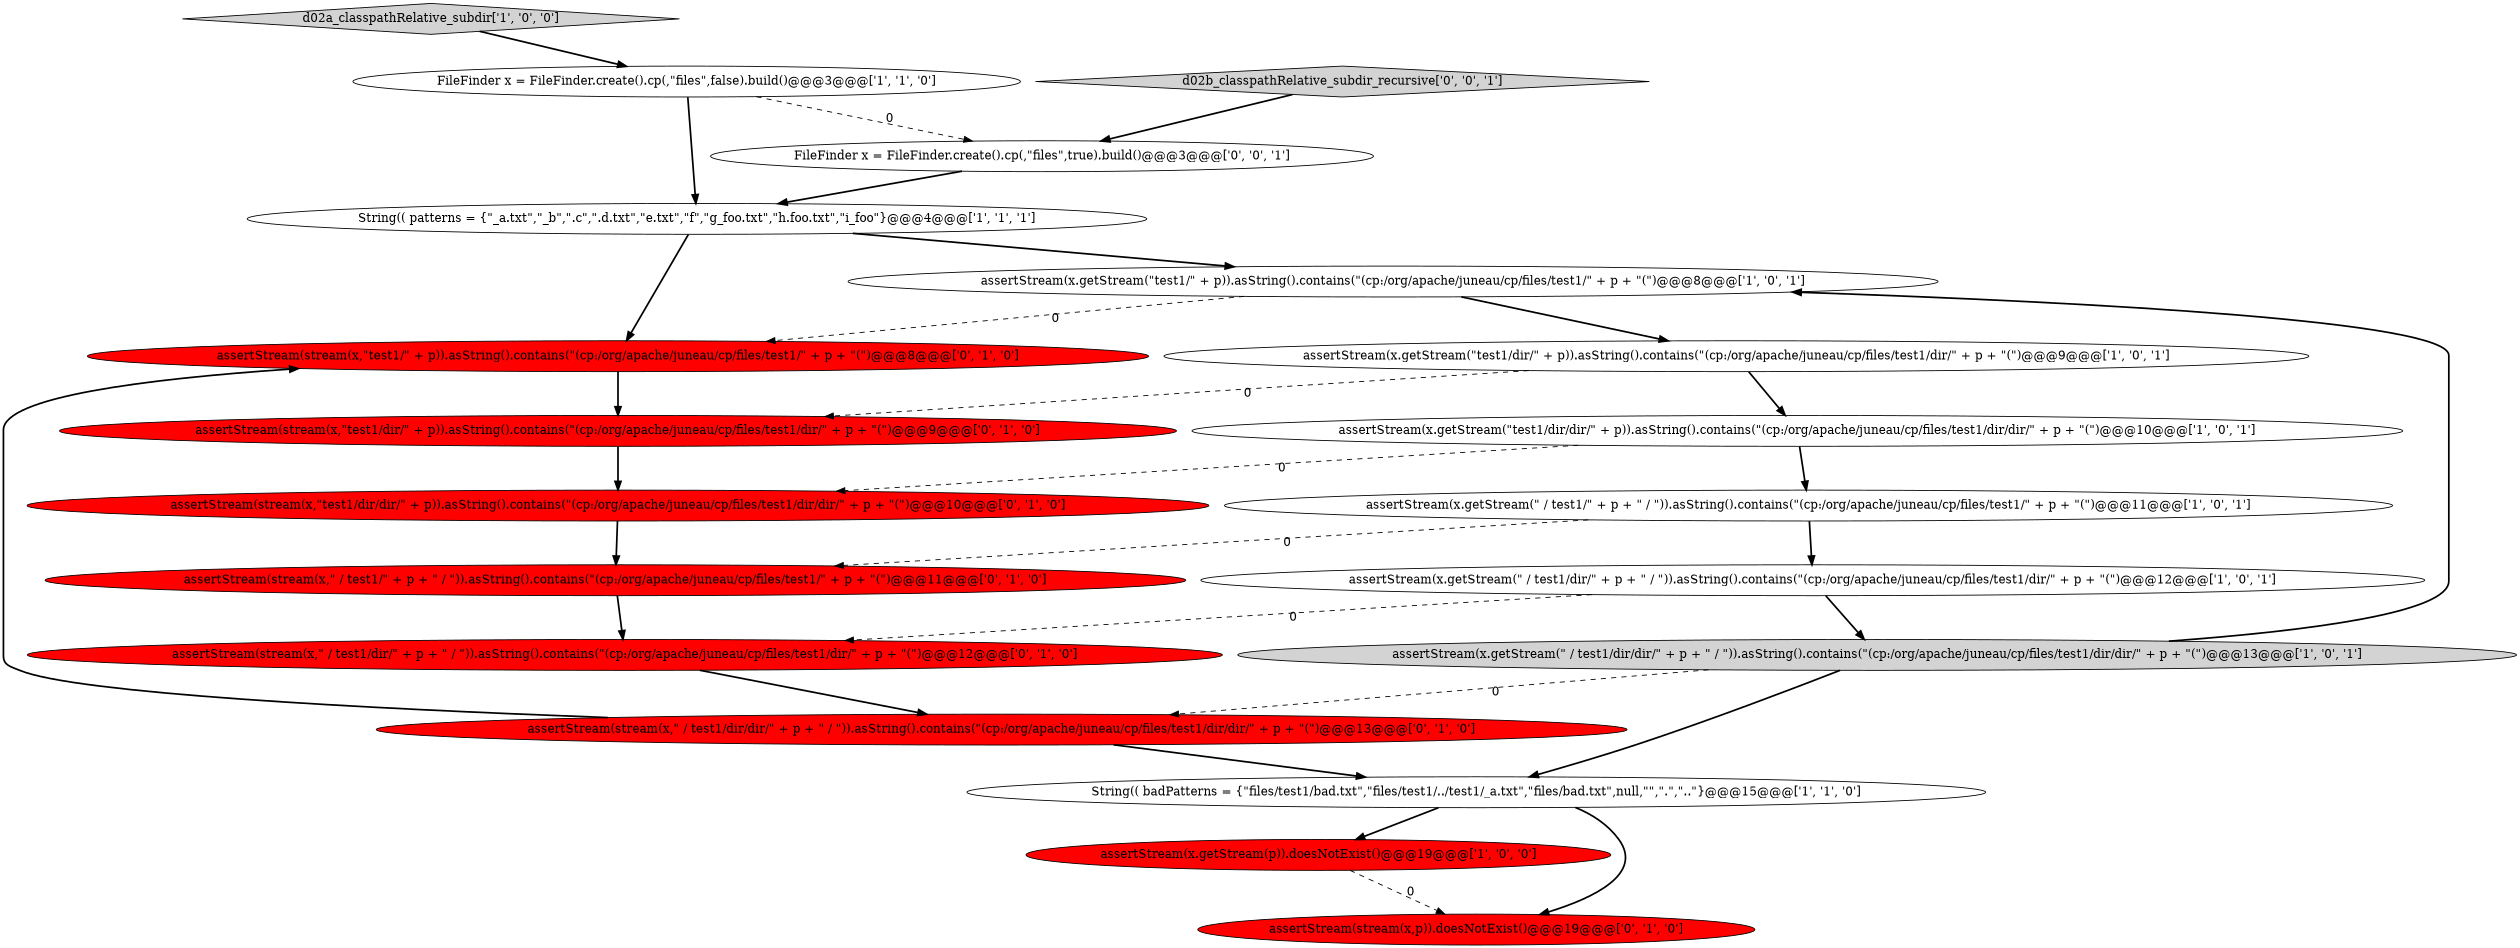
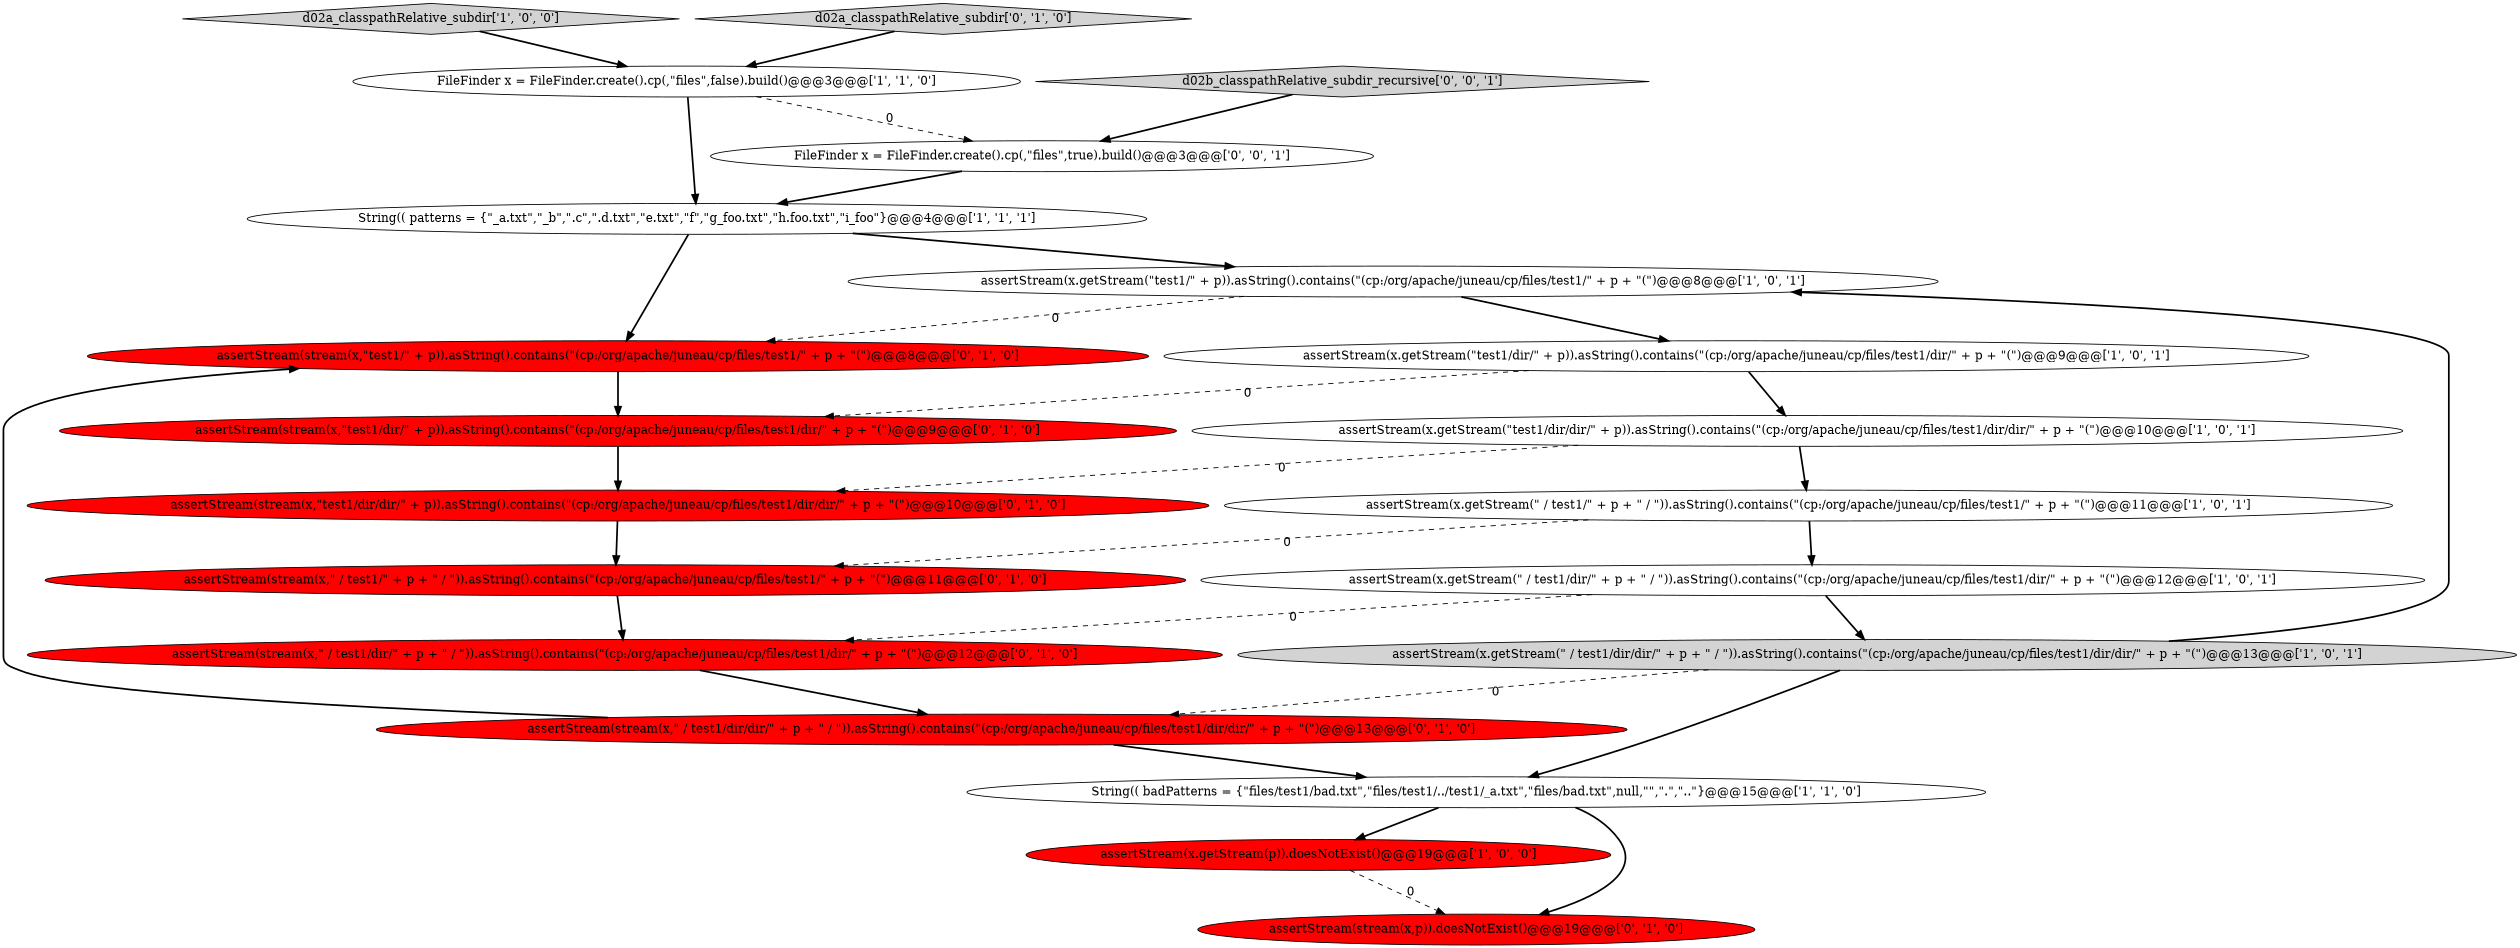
  digraph {
    node [fillcolor=white shape=ellipse style=filled]
    edge [style=bold]
    n1 [label="String(( patterns = {\"_a.txt\",\"_b\",\".c\",\".d.txt\",\"e.txt\",\"f\",\"g_foo.txt\",\"h.foo.txt\",\"i_foo\"}@@@4@@@['1', '1', '1']"]
    n2 [label="assertStream(x.getStream(\"test1/\" + p)).asString().contains(\"(cp:/org/apache/juneau/cp/files/test1/\" + p + \"(\")@@@8@@@['1', '0', '1']"]
    n3 [fillcolor=red label="assertStream(stream(x,\"test1/\" + p)).asString().contains(\"(cp:/org/apache/juneau/cp/files/test1/\" + p + \"(\")@@@8@@@['0', '1', '0']"]
    n4 [label="FileFinder x = FileFinder.create().cp(,\"files\",false).build()@@@3@@@['1', '1', '0']"]
    n5 [label="FileFinder x = FileFinder.create().cp(,\"files\",true).build()@@@3@@@['0', '0', '1']"]
    n6 [fillcolor=red label="assertStream(stream(x,\" / test1/dir/\" + p + \" / \")).asString().contains(\"(cp:/org/apache/juneau/cp/files/test1/dir/\" + p + \"(\")@@@12@@@['0', '1', '0']"]
    n7 [fillcolor=red label="assertStream(stream(x,\" / test1/dir/dir/\" + p + \" / \")).asString().contains(\"(cp:/org/apache/juneau/cp/files/test1/dir/dir/\" + p + \"(\")@@@13@@@['0', '1', '0']"]
    n8 [fillcolor=red label="assertStream(x.getStream(p)).doesNotExist()@@@19@@@['1', '0', '0']"]
    n9 [fillcolor=red label="assertStream(stream(x,p)).doesNotExist()@@@19@@@['0', '1', '0']"]
    n10 [fillcolor=red label="assertStream(stream(x,\"test1/dir/dir/\" + p)).asString().contains(\"(cp:/org/apache/juneau/cp/files/test1/dir/dir/\" + p + \"(\")@@@10@@@['0', '1', '0']"]
    n11 [fillcolor=red label="assertStream(stream(x,\" / test1/\" + p + \" / \")).asString().contains(\"(cp:/org/apache/juneau/cp/files/test1/\" + p + \"(\")@@@11@@@['0', '1', '0']"]
    n12 [label="assertStream(x.getStream(\"test1/dir/\" + p)).asString().contains(\"(cp:/org/apache/juneau/cp/files/test1/dir/\" + p + \"(\")@@@9@@@['1', '0', '1']"]
    n13 [fillcolor=red label="assertStream(stream(x,\"test1/dir/\" + p)).asString().contains(\"(cp:/org/apache/juneau/cp/files/test1/dir/\" + p + \"(\")@@@9@@@['0', '1', '0']"]
    n14 [label="assertStream(x.getStream(\"test1/dir/dir/\" + p)).asString().contains(\"(cp:/org/apache/juneau/cp/files/test1/dir/dir/\" + p + \"(\")@@@10@@@['1', '0', '1']"]
    n15 [label="assertStream(x.getStream(\" / test1/dir/\" + p + \" / \")).asString().contains(\"(cp:/org/apache/juneau/cp/files/test1/dir/\" + p + \"(\")@@@12@@@['1', '0', '1']"]
    n16 [fillcolor=lightgray label="assertStream(x.getStream(\" / test1/dir/dir/\" + p + \" / \")).asString().contains(\"(cp:/org/apache/juneau/cp/files/test1/dir/dir/\" + p + \"(\")@@@13@@@['1', '0', '1']"]
    n17 [fillcolor=lightgray label="d02b_classpathRelative_subdir_recursive['0', '0', '1']" shape=diamond]
    n18 [label="String(( badPatterns = {\"files/test1/bad.txt\",\"files/test1/../test1/_a.txt\",\"files/bad.txt\",null,\"\",\".\",\"..\"}@@@15@@@['1', '1', '0']"]
    n19 [label="assertStream(x.getStream(\" / test1/\" + p + \" / \")).asString().contains(\"(cp:/org/apache/juneau/cp/files/test1/\" + p + \"(\")@@@11@@@['1', '0', '1']"]
    n20 [fillcolor=lightgray label="d02a_classpathRelative_subdir['1', '0', '0']" shape=diamond]
+   n21 [fillcolor=lightgray label="d02a_classpathRelative_subdir['0', '1', '0']" shape=diamond]
    n1 -> n2
    n1 -> n3
    n2 -> n3 [label=0 style=dashed]
    n2 -> n12
    n3 -> n13
    n4 -> n1
    n4 -> n5 [label=0 style=dashed]
    n5 -> n1
    n6 -> n7
    n7 -> n3
    n7 -> n18
    n8 -> n9 [label=0 style=dashed]
    n10 -> n11
    n11 -> n6
    n12 -> n13 [label=0 style=dashed]
    n12 -> n14
    n13 -> n10
    n14 -> n10 [label=0 style=dashed]
    n14 -> n19
    n15 -> n6 [label=0 style=dashed]
    n15 -> n16
    n16 -> n2
    n16 -> n7 [label=0 style=dashed]
    n16 -> n18
    n17 -> n5
    n18 -> n8
    n18 -> n9
    n19 -> n11 [label=0 style=dashed]
    n19 -> n15
    n20 -> n4
+   n21 -> n4
  }
